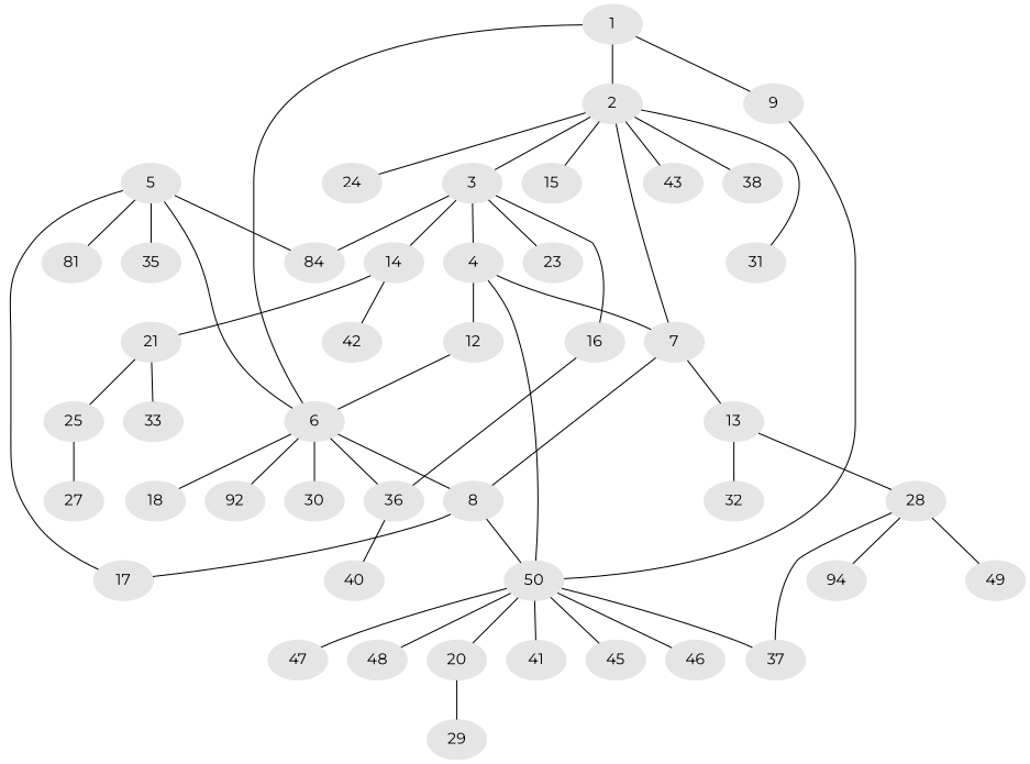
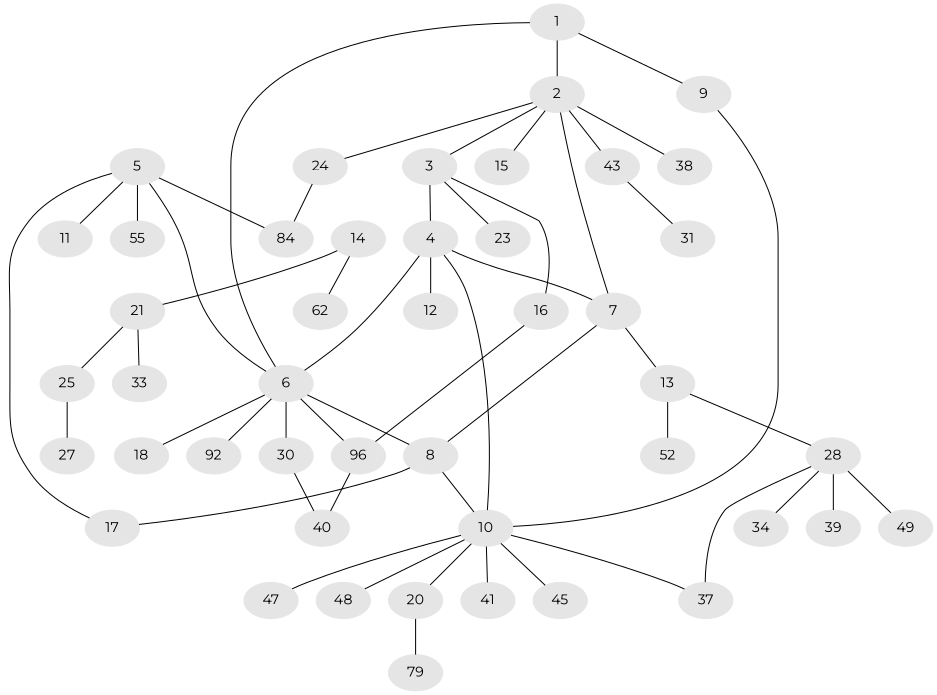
  graph {
    fontname=Montserrat
    node [color=gray90 fontname=Montserrat style=filled]
    edge [fontname=Montserrat]
    1
    2
    6
    9
    3
    7
    15
    24
    31
    38
    43
    8
    18
    n14 [label=92]
    30
-   36
-   10 [label=50]
+   36 [label=96]
+   10
    4
    14
    16
    23
    n22 [label=84]
    13
    12
    21
-   42
+   42 [label=62]
    20
    37
    41
    45
-   46
    47
    48
    5
-   11 [label=81]
+   11
    17
-   35
+   35 [label=55]
    40
    28
-   32
-   29
-   34 [label=94]
+   32 [label=52]
+   29 [label=79]
+   34
+   39
    49
    25
    33
    27
    1 -- 2
    1 -- 6
    1 -- 9
    2 -- 3
    2 -- 7
    2 -- 15
    2 -- 24
-   2 -- 31
+   43 -- 31
    2 -- 38
    2 -- 43
    6 -- 8
    6 -- 18
    6 -- n14
    6 -- 30
    6 -- 36
    9 -- 10
    3 -- 4
-   3 -- 14
    3 -- 16
    3 -- 23
-   3 -- n22
+   24 -- n22
    7 -- 8
    7 -- 13
    8 -- 10
    8 -- 17
+   30 -- 40
    36 -- 40
    10 -- 20
    10 -- 37
    10 -- 41
    10 -- 45
-   10 -- 46
    10 -- 47
    10 -- 48
-   12 -- 6
+   4 -- 6
    4 -- 7
    4 -- 10
    4 -- 12
    14 -- 21
    14 -- 42
    16 -- 36
    13 -- 28
    13 -- 32
    21 -- 25
    21 -- 33
    20 -- 29
    5 -- 6
    5 -- n22
    5 -- 11
    5 -- 17
    5 -- 35
    28 -- 37
    28 -- 34
+   28 -- 39
    28 -- 49
    25 -- 27
  }
